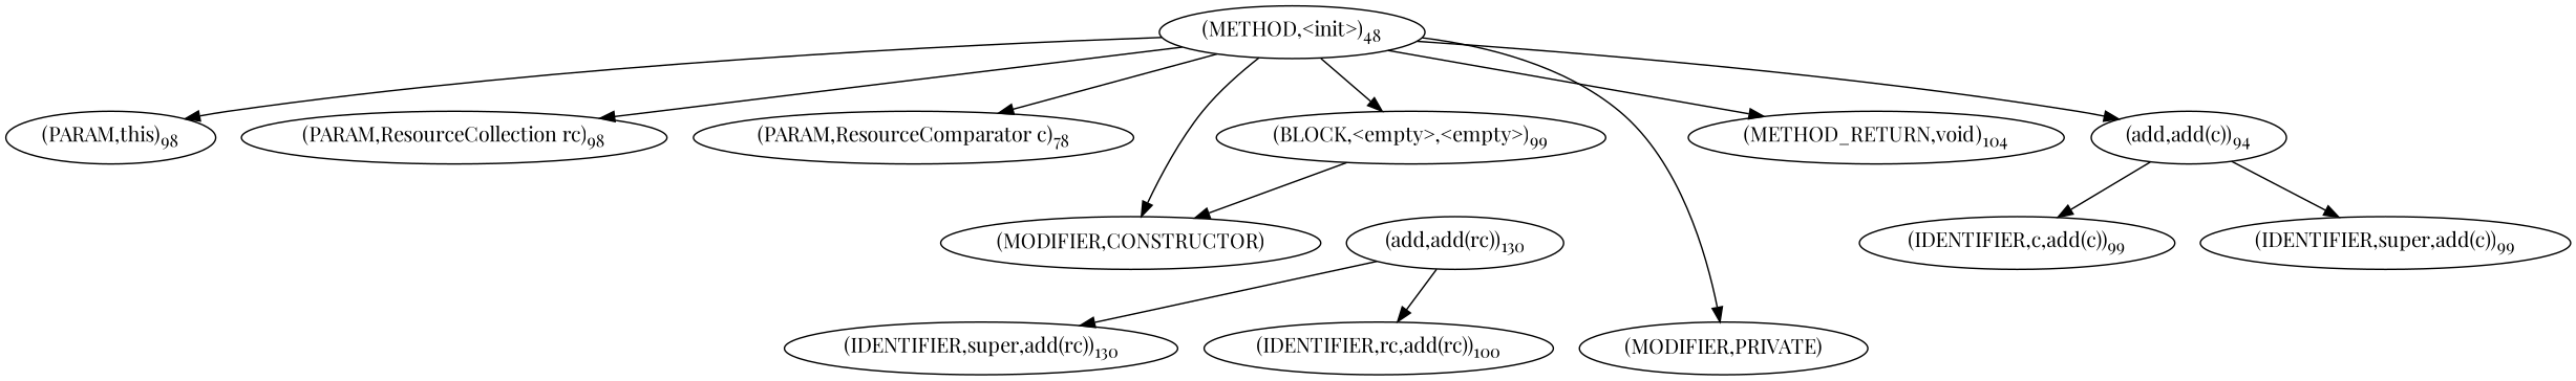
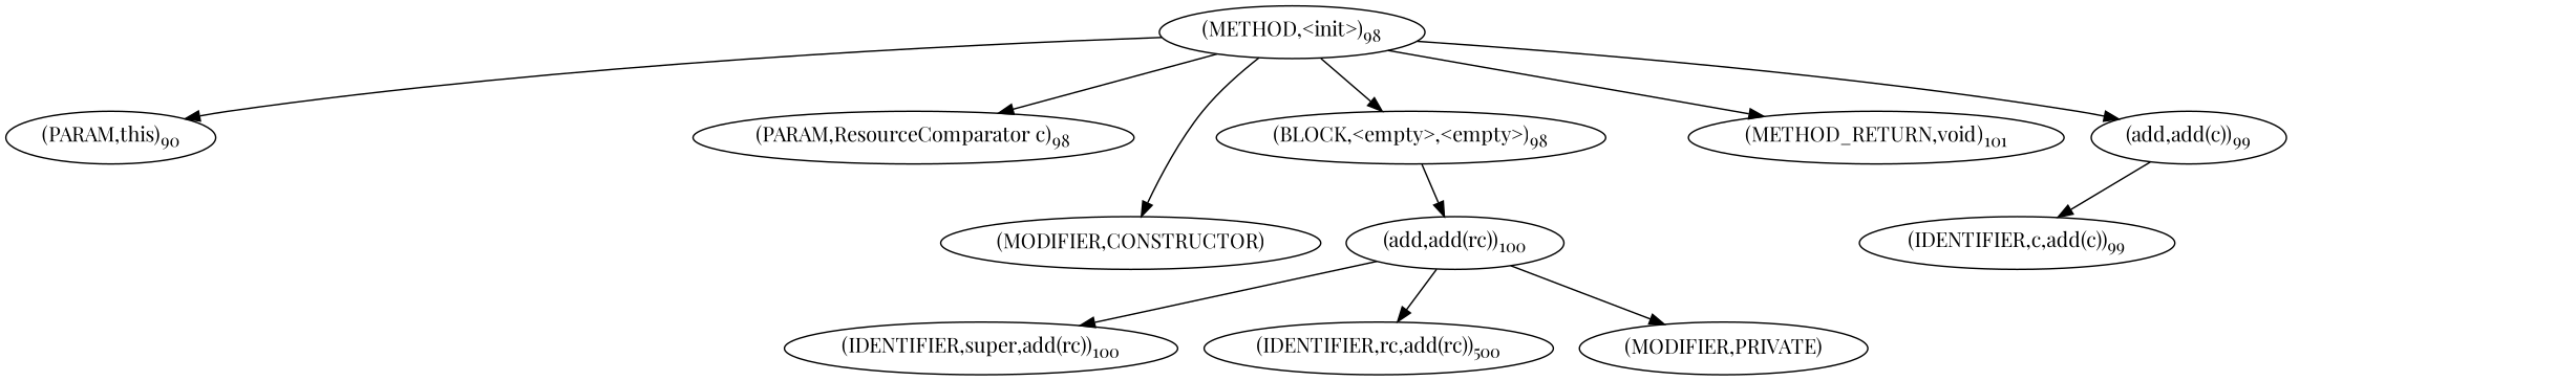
  digraph {
    fontname="Playfair Display"
    node [fontname="Playfair Display"]
    edge [fontname="Playfair Display"]
-   n1 [label=<(METHOD,&lt;init&gt;)<SUB>48</SUB>>]
-   n2 [label=<(PARAM,this)<SUB>98</SUB>>]
-   n3 [label=<(PARAM,ResourceCollection rc)<SUB>98</SUB>>]
-   n4 [label=<(PARAM,ResourceComparator c)<SUB>78</SUB>>]
-   n5 [label=<(BLOCK,&lt;empty&gt;,&lt;empty&gt;)<SUB>99</SUB>>]
+   n1 [label=<(METHOD,&lt;init&gt;)<SUB>98</SUB>>]
+   n2 [label=<(PARAM,this)<SUB>90</SUB>>]
+   n4 [label=<(PARAM,ResourceComparator c)<SUB>98</SUB>>]
+   n5 [label=<(BLOCK,&lt;empty&gt;,&lt;empty&gt;)<SUB>98</SUB>>]
    n6 [label=<(MODIFIER,CONSTRUCTOR)>]
    n7 [label=<(MODIFIER,PRIVATE)>]
-   n8 [label=<(METHOD_RETURN,void)<SUB>104</SUB>>]
-   n9 [label=<(add,add(c))<SUB>94</SUB>>]
-   n10 [label=<(add,add(rc))<SUB>130</SUB>>]
-   n11 [label=<(IDENTIFIER,super,add(c))<SUB>99</SUB>>]
+   n8 [label=<(METHOD_RETURN,void)<SUB>101</SUB>>]
+   n9 [label=<(add,add(c))<SUB>99</SUB>>]
+   n10 [label=<(add,add(rc))<SUB>100</SUB>>]
    n12 [label=<(IDENTIFIER,c,add(c))<SUB>99</SUB>>]
-   n13 [label=<(IDENTIFIER,super,add(rc))<SUB>130</SUB>>]
-   n14 [label=<(IDENTIFIER,rc,add(rc))<SUB>100</SUB>>]
+   n13 [label=<(IDENTIFIER,super,add(rc))<SUB>100</SUB>>]
+   n14 [label=<(IDENTIFIER,rc,add(rc))<SUB>500</SUB>>]
    n1 -> n2
-   n1 -> n3
    n1 -> n4
    n1 -> n5
    n1 -> n6
-   n1 -> n7
+   n10 -> n7
    n1 -> n8
    n1 -> n9
-   n5 -> n6
-   n9 -> n11
+   n5 -> n10
    n9 -> n12
    n10 -> n13
    n10 -> n14
  }
